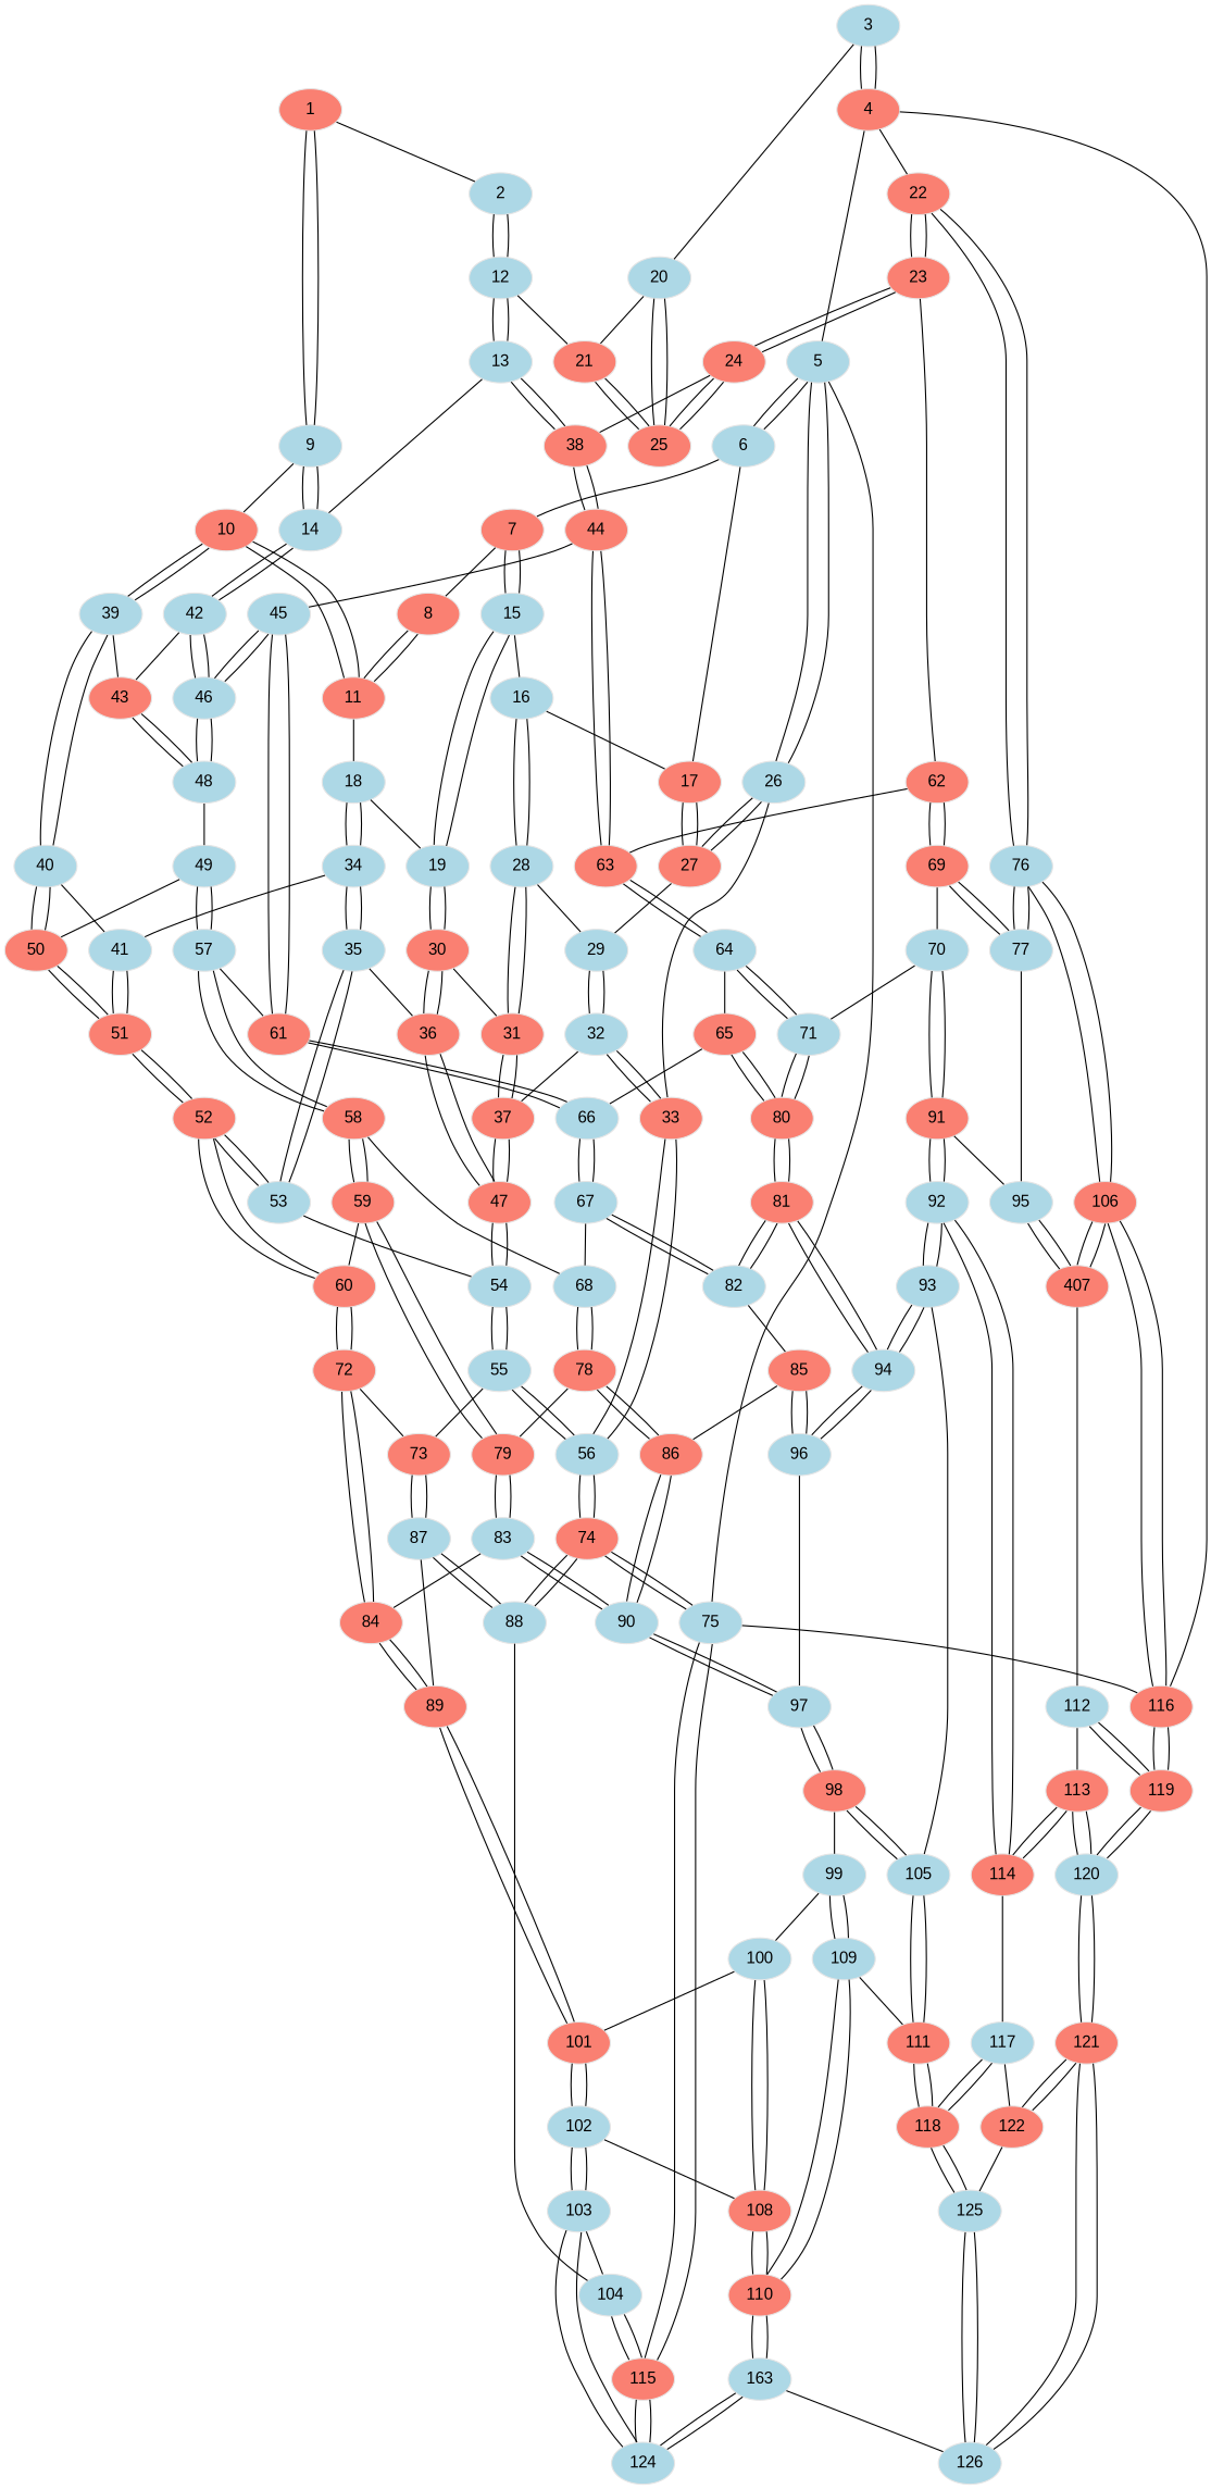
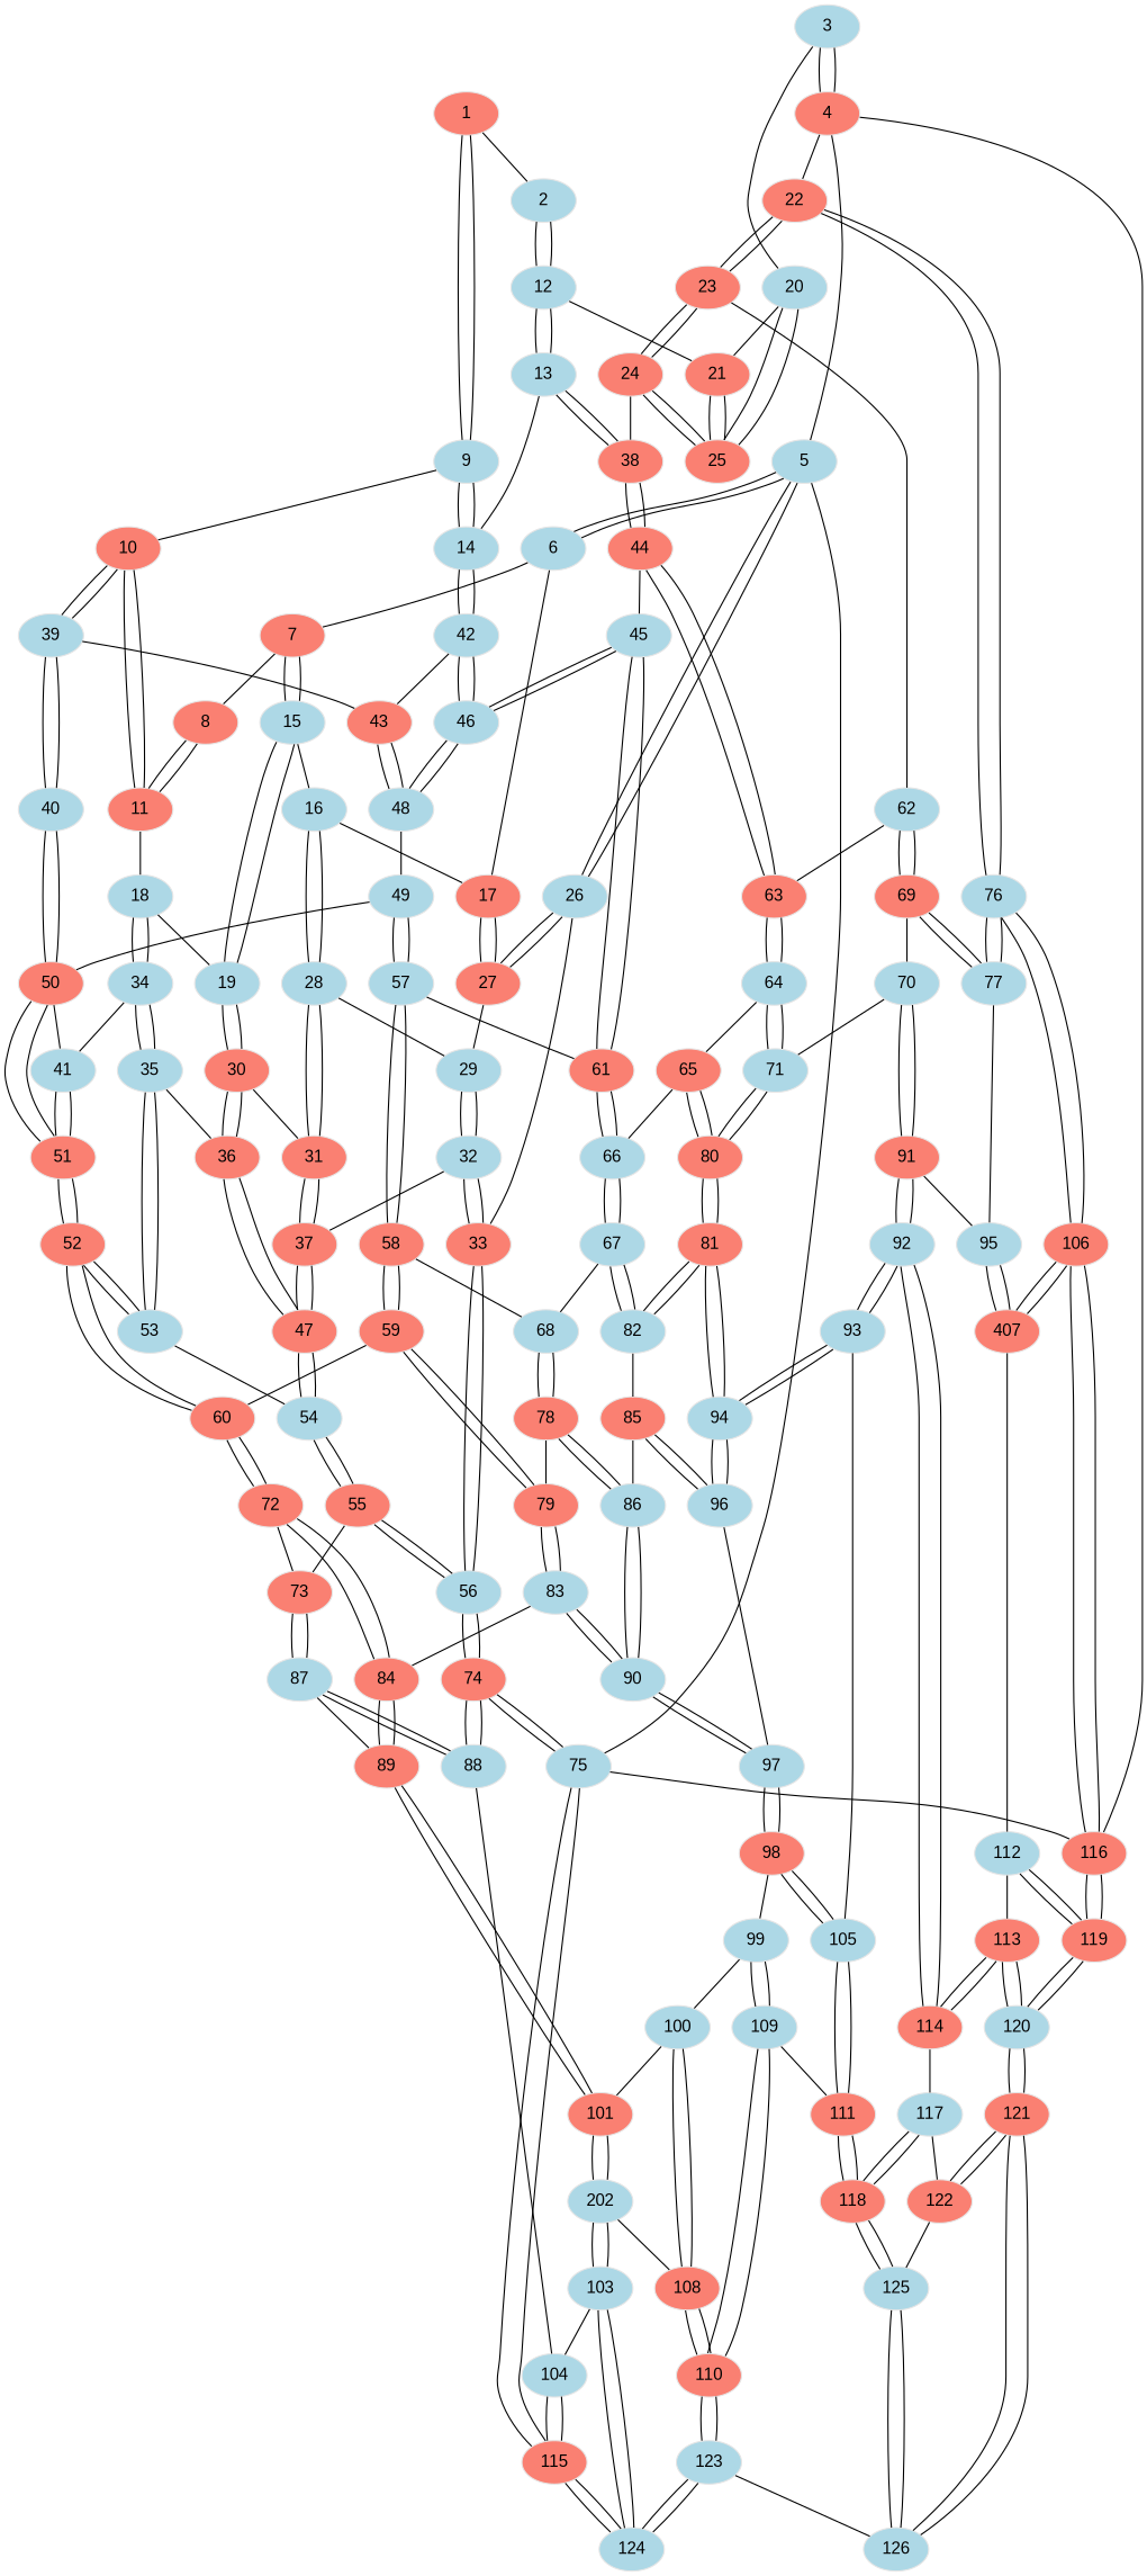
  graph {
    fontname="Liberation Sans"
    node [color=gray90 fillcolor=lightblue fontname="Liberation Sans" style=filled]
    edge [fontname="Liberation Sans"]
    1 [fillcolor=salmon]
    2
    9
    12
    10 [fillcolor=salmon]
    14
    4 [fillcolor=salmon]
    3
    20
    13
    21 [fillcolor=salmon]
    5
    22 [fillcolor=salmon]
    116 [fillcolor=salmon]
    25 [fillcolor=salmon]
    6
    26
    75
    23 [fillcolor=salmon]
    76
    119 [fillcolor=salmon]
    7 [fillcolor=salmon]
    17 [fillcolor=salmon]
    27 [fillcolor=salmon]
    33 [fillcolor=salmon]
    115 [fillcolor=salmon]
    8 [fillcolor=salmon]
    15
    11 [fillcolor=salmon]
    16
    19
    18
    39
    42
    40
    43 [fillcolor=salmon]
    34
    38 [fillcolor=salmon]
    44 [fillcolor=salmon]
    46
    28
    30 [fillcolor=salmon]
    29
    31 [fillcolor=salmon]
    35
    41
    36 [fillcolor=salmon]
    24 [fillcolor=salmon]
-   62 [fillcolor=salmon]
+   62
    77
    106 [fillcolor=salmon]
    63 [fillcolor=salmon]
    69 [fillcolor=salmon]
    56
    32
    37 [fillcolor=salmon]
    47 [fillcolor=salmon]
    74 [fillcolor=salmon]
    53
    51 [fillcolor=salmon]
    54
    45
    50 [fillcolor=salmon]
    48
    52 [fillcolor=salmon]
    49
    61 [fillcolor=salmon]
    64
    66
-   55
+   55 [fillcolor=salmon]
    57
    58 [fillcolor=salmon]
    60 [fillcolor=salmon]
    72 [fillcolor=salmon]
    73 [fillcolor=salmon]
    87
    88
    59 [fillcolor=salmon]
    68
    79 [fillcolor=salmon]
    78 [fillcolor=salmon]
    83
    84 [fillcolor=salmon]
    67
    70
    65 [fillcolor=salmon]
    71
    80 [fillcolor=salmon]
    81 [fillcolor=salmon]
    82
    85 [fillcolor=salmon]
-   86 [fillcolor=salmon]
+   86
    91 [fillcolor=salmon]
    95
    92
    89 [fillcolor=salmon]
    104
    124
    n99 [fillcolor=salmon label=407]
    90
    94
    96
    97
    101 [fillcolor=salmon]
-   102
+   102 [label=202]
    98 [fillcolor=salmon]
    93
    114 [fillcolor=salmon]
    105
    117
    111 [fillcolor=salmon]
    112
    99
    100
    109
    108 [fillcolor=salmon]
    110 [fillcolor=salmon]
    103
    118 [fillcolor=salmon]
    113 [fillcolor=salmon]
-   123 [label=163]
+   123
    126
    125
    120
    121 [fillcolor=salmon]
    122 [fillcolor=salmon]
    1 -- 2
    1 -- 9
    1 -- 9
    2 -- 12
    2 -- 12
    9 -- 10
    9 -- 14
    9 -- 14
    12 -- 13
    12 -- 13
    12 -- 21
    10 -- 11
    10 -- 11
    10 -- 39
    10 -- 39
    14 -- 42
    14 -- 42
    4 -- 5
    4 -- 22
    4 -- 116
    3 -- 4
    3 -- 4
    3 -- 20
    20 -- 21
    20 -- 25
    20 -- 25
    13 -- 14
    13 -- 38
    13 -- 38
    21 -- 25
    21 -- 25
    5 -- 6
    5 -- 6
    5 -- 26
    5 -- 26
    5 -- 75
    22 -- 23
    22 -- 23
    22 -- 76
    22 -- 76
    116 -- 119
    116 -- 119
    6 -- 7
    6 -- 17
    26 -- 27
    26 -- 27
    26 -- 33
    75 -- 116
    75 -- 115
    75 -- 115
    23 -- 24
    23 -- 24
    23 -- 62
    76 -- 77
    76 -- 77
    76 -- 106
    76 -- 106
    119 -- 120
    119 -- 120
    7 -- 8
    7 -- 15
    7 -- 15
    17 -- 27
    17 -- 27
    27 -- 29
    33 -- 56
    33 -- 56
    115 -- 124
    115 -- 124
    8 -- 11
    8 -- 11
    15 -- 16
    15 -- 19
    15 -- 19
    11 -- 18
    16 -- 17
    16 -- 28
    16 -- 28
    19 -- 30
    19 -- 30
    18 -- 19
    18 -- 34
    18 -- 34
    39 -- 40
    39 -- 40
    39 -- 43
    42 -- 43
    42 -- 46
    42 -- 46
-   40 -- 41
+   50 -- 41
    40 -- 50
    40 -- 50
    43 -- 48
    43 -- 48
    34 -- 35
    34 -- 35
    34 -- 41
    38 -- 44
    38 -- 44
    44 -- 63
    44 -- 63
    44 -- 45
    46 -- 48
    46 -- 48
    28 -- 29
    28 -- 31
    28 -- 31
    30 -- 31
    30 -- 36
    30 -- 36
    29 -- 32
    29 -- 32
    31 -- 37
    31 -- 37
    35 -- 36
    35 -- 53
    35 -- 53
    41 -- 51
    41 -- 51
    36 -- 47
    36 -- 47
    24 -- 25
    24 -- 25
    24 -- 38
    62 -- 63
    62 -- 69
    62 -- 69
    77 -- 95
    106 -- 116
    106 -- 116
    106 -- n99
    106 -- n99
    63 -- 64
    63 -- 64
    69 -- 77
    69 -- 77
    69 -- 70
    56 -- 74
    56 -- 74
    32 -- 33
    32 -- 33
    32 -- 37
    37 -- 47
    37 -- 47
    47 -- 54
    47 -- 54
    74 -- 75
    74 -- 75
    74 -- 88
    74 -- 88
    53 -- 54
    51 -- 52
    51 -- 52
    54 -- 55
    54 -- 55
    45 -- 46
    45 -- 46
    45 -- 61
    45 -- 61
    50 -- 51
    50 -- 51
    48 -- 49
    52 -- 53
    52 -- 53
    52 -- 60
    52 -- 60
    49 -- 50
    49 -- 57
    49 -- 57
    61 -- 66
    61 -- 66
    64 -- 65
    64 -- 71
    64 -- 71
    66 -- 67
    66 -- 67
    55 -- 56
    55 -- 56
    55 -- 73
    57 -- 61
    57 -- 58
    57 -- 58
    58 -- 59
    58 -- 59
    58 -- 68
    60 -- 72
    60 -- 72
    72 -- 73
    72 -- 84
    72 -- 84
    73 -- 87
    73 -- 87
    87 -- 88
    87 -- 88
    87 -- 89
    88 -- 104
    59 -- 60
    59 -- 79
    59 -- 79
    68 -- 78
    68 -- 78
    79 -- 83
    79 -- 83
    78 -- 79
    78 -- 86
    78 -- 86
    83 -- 84
    83 -- 90
    83 -- 90
    84 -- 89
    84 -- 89
    67 -- 68
    67 -- 82
    67 -- 82
    70 -- 71
    70 -- 91
    70 -- 91
    65 -- 66
    65 -- 80
    65 -- 80
    71 -- 80
    71 -- 80
    80 -- 81
    80 -- 81
    81 -- 82
    81 -- 82
    81 -- 94
    81 -- 94
    82 -- 85
    85 -- 86
    85 -- 96
    85 -- 96
    86 -- 90
    86 -- 90
    91 -- 95
    91 -- 92
    91 -- 92
    95 -- n99
    95 -- n99
    92 -- 93
    92 -- 93
    92 -- 114
    92 -- 114
    89 -- 101
    89 -- 101
    104 -- 115
    104 -- 115
    n99 -- 112
    90 -- 97
    90 -- 97
    94 -- 96
    94 -- 96
    96 -- 97
    97 -- 98
    97 -- 98
    101 -- 102
    101 -- 102
    102 -- 108
    102 -- 103
    102 -- 103
    98 -- 105
    98 -- 105
    98 -- 99
    93 -- 94
    93 -- 94
    93 -- 105
    114 -- 117
    105 -- 111
    105 -- 111
    117 -- 118
    117 -- 118
    117 -- 122
    111 -- 118
    111 -- 118
    112 -- 119
    112 -- 119
    112 -- 113
    99 -- 100
    99 -- 109
    99 -- 109
    100 -- 101
    100 -- 108
    100 -- 108
    109 -- 111
    109 -- 110
    109 -- 110
    108 -- 110
    108 -- 110
    110 -- 123
    110 -- 123
    103 -- 104
    103 -- 124
    103 -- 124
    118 -- 125
    118 -- 125
    113 -- 114
    113 -- 114
    113 -- 120
    113 -- 120
    123 -- 124
    123 -- 124
    123 -- 126
    125 -- 126
    125 -- 126
    120 -- 121
    120 -- 121
    121 -- 126
    121 -- 126
    121 -- 122
    121 -- 122
    122 -- 125
  }
